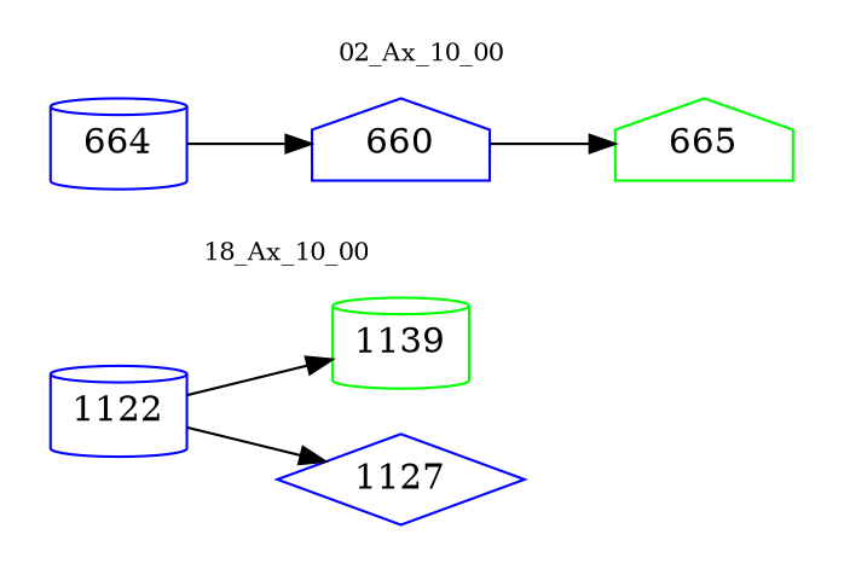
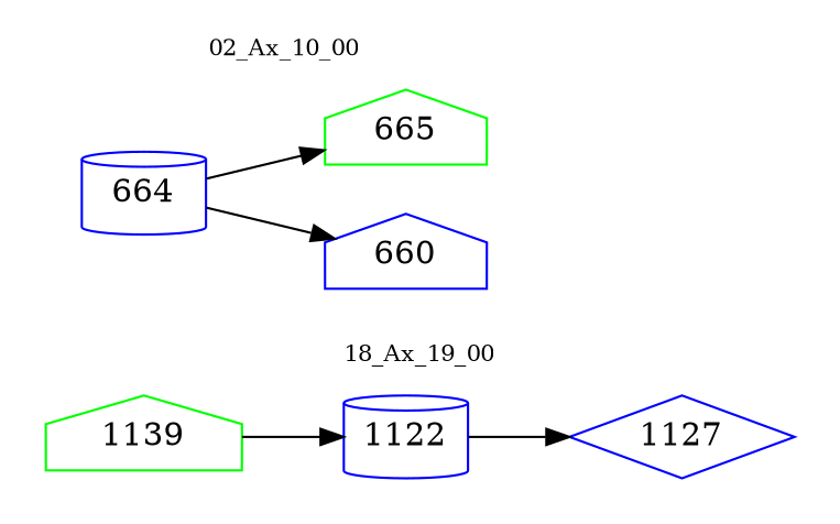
  digraph {
    rankdir=LR
    node [color=blue shape=cylinder]
    edge [color=black]
    n1 [label=1122]
    n2 [label=1127 shape=diamond]
-   n3 [color=green label=1139]
+   n3 [color=green label=1139 shape=house]
    n4 [label=660 shape=house]
    n5 [label=664]
    n6 [color=green label=665 shape=house]
    subgraph cluster_1 {
      color=white
      fontsize=10
-     label="18_Ax_10_00"
+     label="18_Ax_19_00"
      n1
      n2
      n3
    }
    subgraph cluster_2 {
      color=white
      fontsize=10
      label="02_Ax_10_00"
      n4
      n5
      n6
    }
    n1 -> n2
-   n1 -> n3
-   n4 -> n6
+   n3 -> n1
+   n5 -> n6
    n5 -> n4
  }
